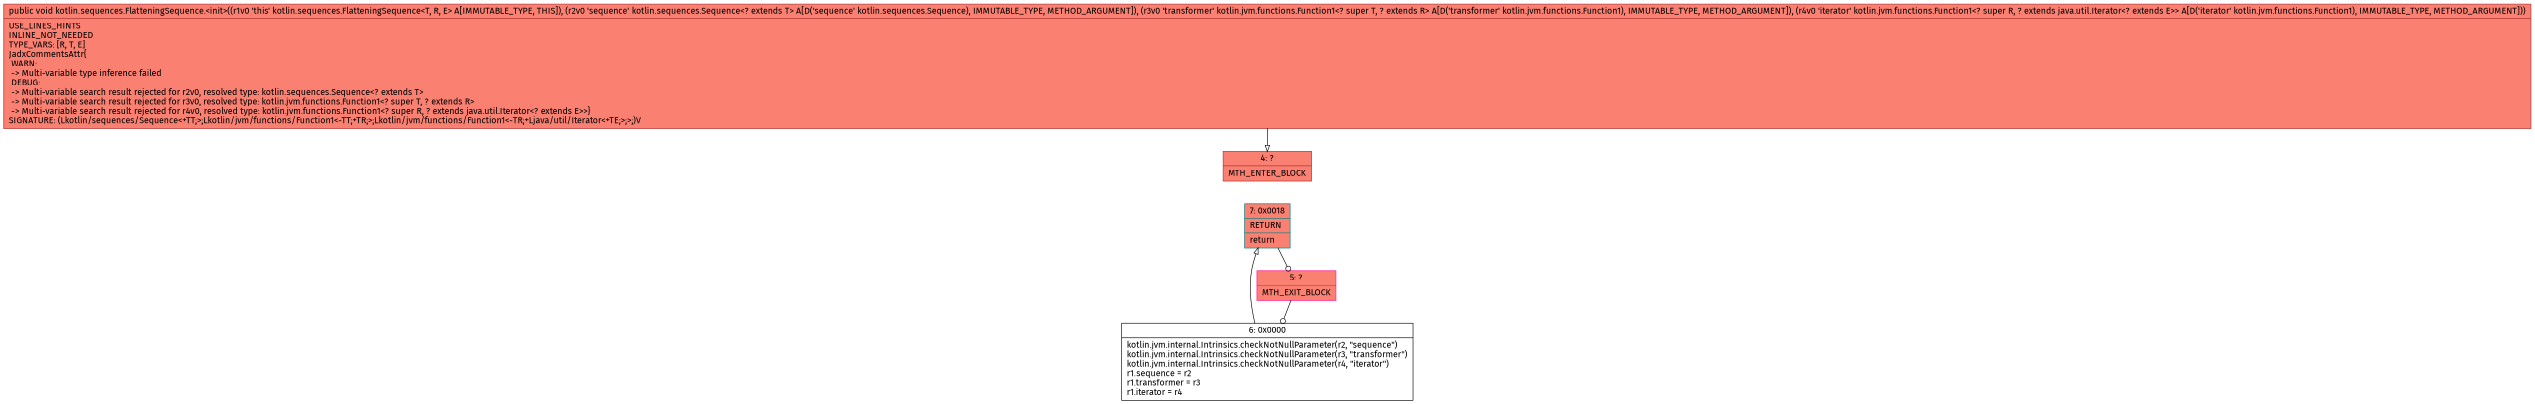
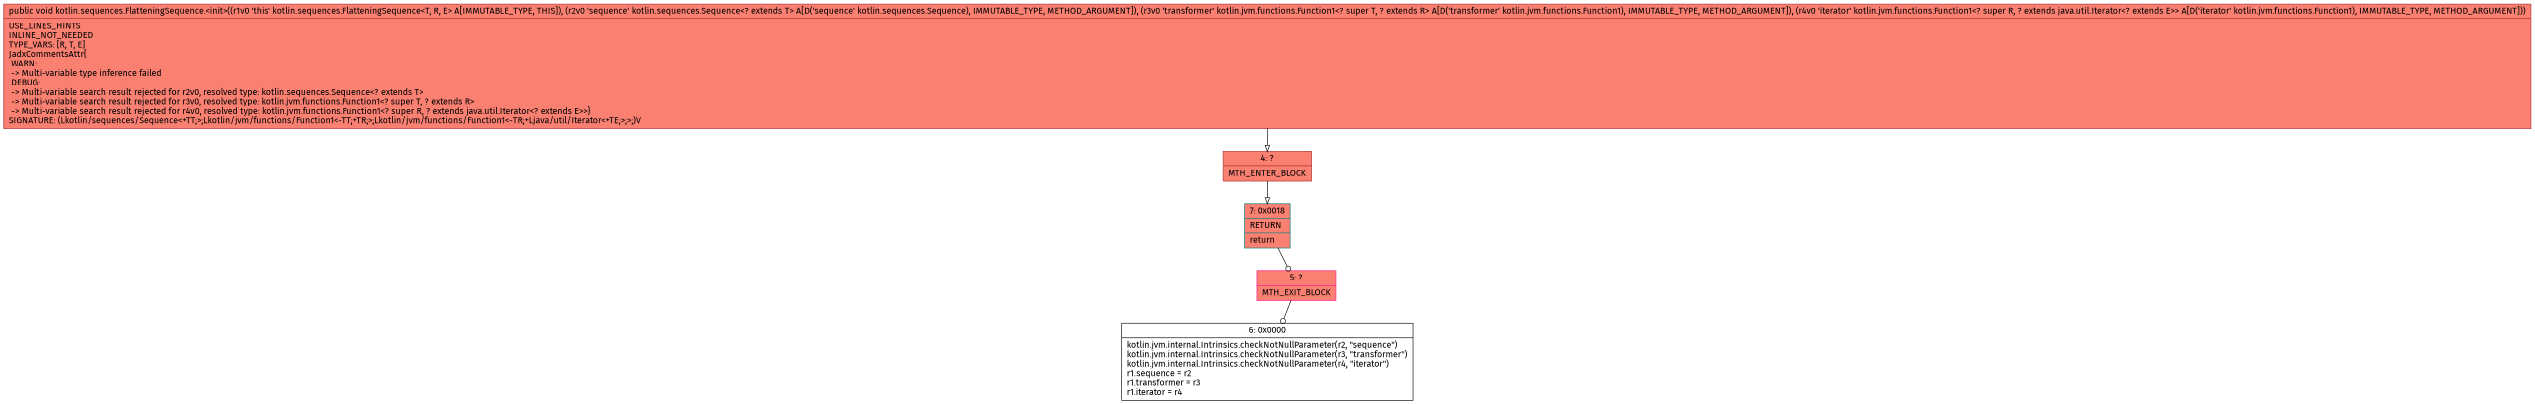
  digraph {
    fontname="Fira Sans"
    node [color=brown fillcolor=salmon fontname="Fira Sans" shape=record style=filled]
    edge [arrowhead=onormal fontname="Fira Sans"]
    n1 [label="{4\:\ ?|MTH_ENTER_BLOCK\l}"]
    n2 [color=black fillcolor=white label="{6\:\ 0x0000|kotlin.jvm.internal.Intrinsics.checkNotNullParameter(r2, \"sequence\")\lkotlin.jvm.internal.Intrinsics.checkNotNullParameter(r3, \"transformer\")\lkotlin.jvm.internal.Intrinsics.checkNotNullParameter(r4, \"iterator\")\lr1.sequence = r2\lr1.transformer = r3\lr1.iterator = r4\l}"]
    n3 [color=teal label="{7\:\ 0x0018|RETURN\l|return\l}"]
    n4 [color=deeppink label="{5\:\ ?|MTH_EXIT_BLOCK\l}"]
    n5 [label="{public void kotlin.sequences.FlatteningSequence.\<init\>((r1v0 'this' kotlin.sequences.FlatteningSequence\<T, R, E\> A[IMMUTABLE_TYPE, THIS]), (r2v0 'sequence' kotlin.sequences.Sequence\<? extends T\> A[D('sequence' kotlin.sequences.Sequence), IMMUTABLE_TYPE, METHOD_ARGUMENT]), (r3v0 'transformer' kotlin.jvm.functions.Function1\<? super T, ? extends R\> A[D('transformer' kotlin.jvm.functions.Function1), IMMUTABLE_TYPE, METHOD_ARGUMENT]), (r4v0 'iterator' kotlin.jvm.functions.Function1\<? super R, ? extends java.util.Iterator\<? extends E\>\> A[D('iterator' kotlin.jvm.functions.Function1), IMMUTABLE_TYPE, METHOD_ARGUMENT]))  | USE_LINES_HINTS\lINLINE_NOT_NEEDED\lTYPE_VARS: [R, T, E]\lJadxCommentsAttr\{\l WARN: \l \-\> Multi\-variable type inference failed\l DEBUG: \l \-\> Multi\-variable search result rejected for r2v0, resolved type: kotlin.sequences.Sequence\<? extends T\>\l \-\> Multi\-variable search result rejected for r3v0, resolved type: kotlin.jvm.functions.Function1\<? super T, ? extends R\>\l \-\> Multi\-variable search result rejected for r4v0, resolved type: kotlin.jvm.functions.Function1\<? super R, ? extends java.util.Iterator\<? extends E\>\>\}\lSIGNATURE: (Lkotlin\/sequences\/Sequence\<+TT;\>;Lkotlin\/jvm\/functions\/Function1\<\-TT;+TR;\>;Lkotlin\/jvm\/functions\/Function1\<\-TR;+Ljava\/util\/Iterator\<+TE;\>;\>;)V\l}"]
-   n2 -> n3
+   n1 -> n3
    n3 -> n4 [arrowhead=odot]
    n4 -> n2 [arrowhead=odot]
    n5 -> n1
  }
